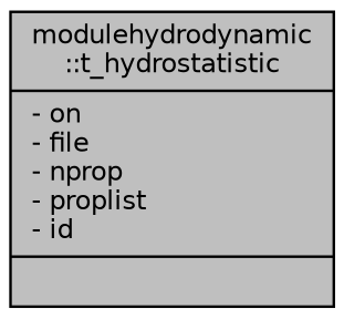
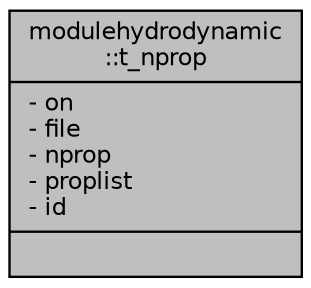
  digraph {
-   n1 [color=black fillcolor=grey75 fontcolor=black fontname=Helvetica fontsize=10 height=0.2 label="{modulehydrodynamic\l::t_hydrostatistic\n|- on\l- file\l- nprop\l- proplist\l- id\l|}" shape=record style=filled width=0.4]
+   n1 [color=black fillcolor=grey75 fontcolor=black fontname=Helvetica fontsize=10 height=0.2 label="{modulehydrodynamic\l::t_nprop\n|- on\l- file\l- nprop\l- proplist\l- id\l|}" shape=record style=filled width=0.4]
  }
